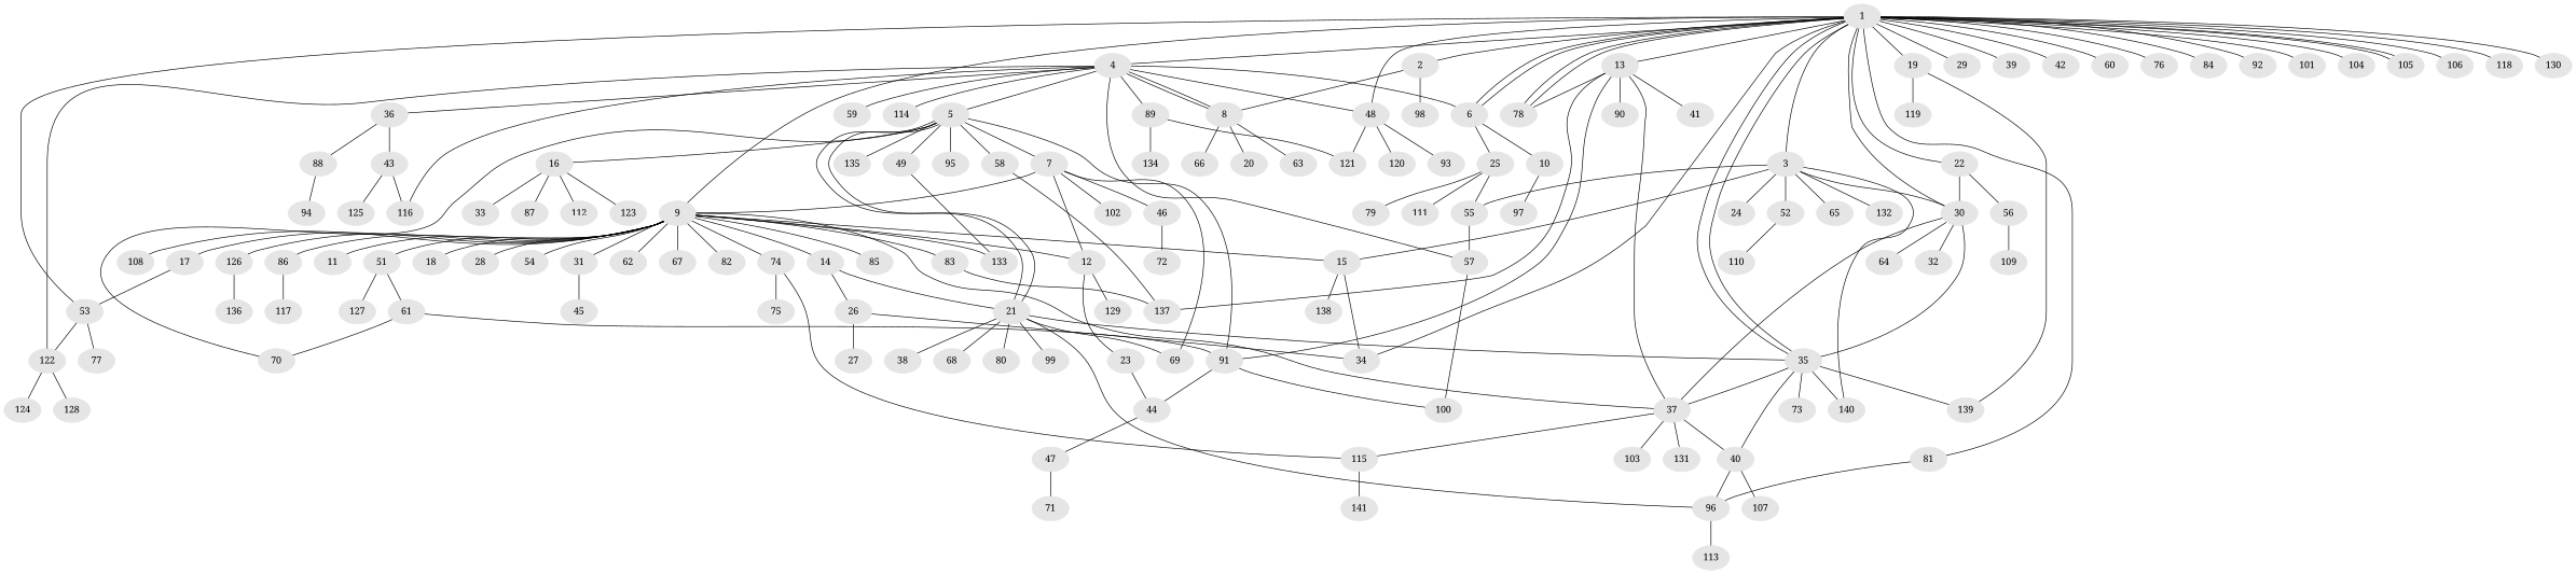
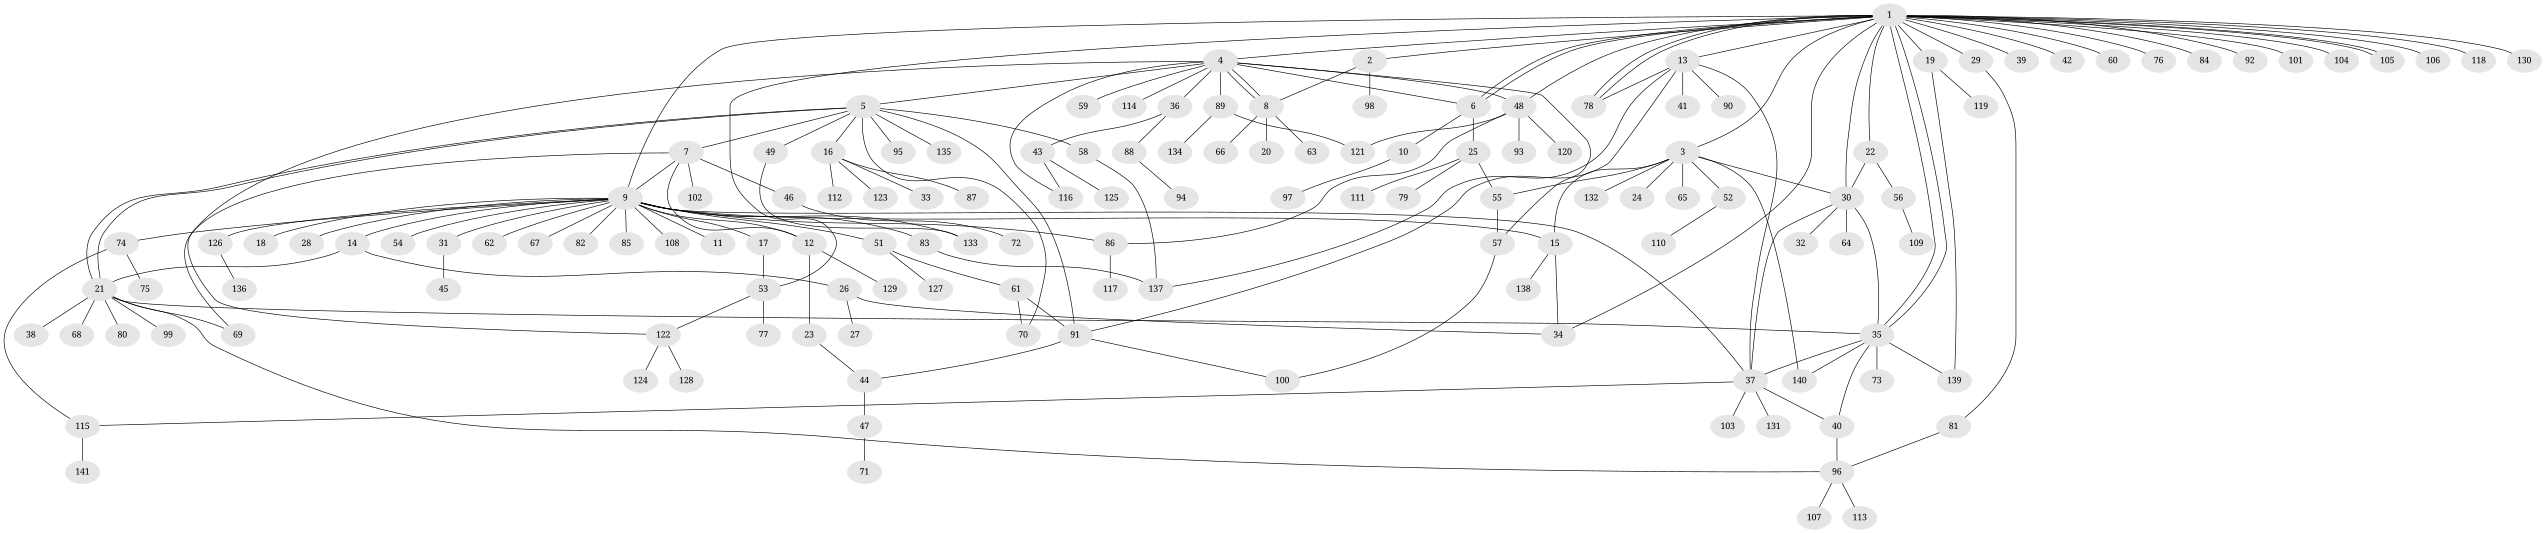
  graph {
    fontname="Noto Serif"
    node [color=gray90 fontname="Noto Serif" style=filled]
    edge [fontname="Noto Serif"]
    1
    2
    3
    4
    6
    9
    13
    19
    22
    29
    30
    34
    35
    39
    42
    48
    53
    60
    76
    78
    81
    84
    92
    101
    104
    105
    106
    118
    130
    8
    98
    15
    24
    52
    65
    132
    140
    55
    116
    5
    36
    57
    59
    89
    114
    122
    10
    25
    12
    11
    14
    17
    18
    28
    31
    37
    51
    54
    62
    67
    74
    82
    83
    85
    86
    108
    126
    133
    91
    41
    90
    137
    119
    139
    56
    32
    64
    40
    73
    93
    120
    121
    77
    96
    20
    63
    66
    138
    110
    7
    16
    21
    49
    58
    70
    95
    135
    43
    88
    100
    134
    124
    128
    46
    69
    102
    33
    87
    112
    123
    38
    68
    80
    99
    44
    97
    79
    111
    23
    129
    72
    26
    45
    103
    115
    131
    61
    127
    75
    117
    136
    27
    107
    113
    109
    47
    125
    94
    141
    71
    1 -- 2
    1 -- 3
    1 -- 4
    1 -- 6
    1 -- 6
    1 -- 9
    1 -- 13
    1 -- 19
    1 -- 22
    1 -- 29
    1 -- 30
    1 -- 34
    1 -- 35
    1 -- 35
    1 -- 39
    1 -- 42
    1 -- 48
    1 -- 53
    1 -- 60
    1 -- 76
    1 -- 78
    1 -- 78
-   1 -- 81
+   29 -- 81
    1 -- 84
    1 -- 92
    1 -- 101
    1 -- 104
    1 -- 105
    1 -- 105
    1 -- 106
    1 -- 118
    1 -- 130
    2 -- 8
    2 -- 98
    3 -- 30
    3 -- 15
    3 -- 24
    3 -- 52
    3 -- 65
    3 -- 132
    3 -- 140
    3 -- 55
    4 -- 6
    4 -- 48
    4 -- 8
    4 -- 8
    4 -- 116
    4 -- 5
    4 -- 36
    4 -- 57
    4 -- 59
    4 -- 89
    4 -- 114
    4 -- 122
    6 -- 10
    6 -- 25
    9 -- 15
    9 -- 12
    9 -- 11
    9 -- 14
    9 -- 17
    9 -- 18
    9 -- 28
    9 -- 31
    9 -- 37
    9 -- 51
    9 -- 54
    9 -- 62
    9 -- 67
    9 -- 74
    9 -- 82
    9 -- 83
    9 -- 85
    9 -- 86
    9 -- 108
    9 -- 126
    9 -- 133
    13 -- 78
    13 -- 37
    13 -- 91
    13 -- 41
    13 -- 90
    13 -- 137
    19 -- 119
    19 -- 139
    22 -- 30
    22 -- 56
    30 -- 35
    30 -- 37
    30 -- 32
    30 -- 64
    35 -- 140
    35 -- 37
    35 -- 139
    35 -- 40
    35 -- 73
+   48 -- 86
    48 -- 93
    48 -- 120
    48 -- 121
    53 -- 122
    53 -- 77
    81 -- 96
    8 -- 20
    8 -- 63
    8 -- 66
    15 -- 34
    15 -- 138
    52 -- 110
    55 -- 57
    5 -- 91
    5 -- 7
    5 -- 16
    5 -- 21
    5 -- 21
    5 -- 49
    5 -- 58
    5 -- 70
    5 -- 95
    5 -- 135
    36 -- 43
    36 -- 88
    57 -- 100
    89 -- 121
    89 -- 134
    122 -- 124
    122 -- 128
    10 -- 97
    25 -- 55
    25 -- 79
    25 -- 111
    12 -- 23
    12 -- 129
    14 -- 21
    14 -- 26
    17 -- 53
    31 -- 45
    37 -- 40
    37 -- 103
    37 -- 115
    37 -- 131
    51 -- 61
    51 -- 127
    74 -- 115
    74 -- 75
    83 -- 137
    86 -- 117
    126 -- 136
    91 -- 100
    91 -- 44
    56 -- 109
    40 -- 96
-   40 -- 107
+   96 -- 107
    96 -- 113
    7 -- 9
    7 -- 12
    7 -- 46
    7 -- 69
    7 -- 102
    16 -- 33
    16 -- 87
    16 -- 112
    16 -- 123
    21 -- 35
    21 -- 96
    21 -- 69
    21 -- 38
    21 -- 68
    21 -- 80
    21 -- 99
    49 -- 133
    58 -- 137
    43 -- 116
    43 -- 125
    88 -- 94
    46 -- 72
    44 -- 47
    23 -- 44
    26 -- 34
    26 -- 27
    115 -- 141
    61 -- 91
    61 -- 70
    47 -- 71
  }
